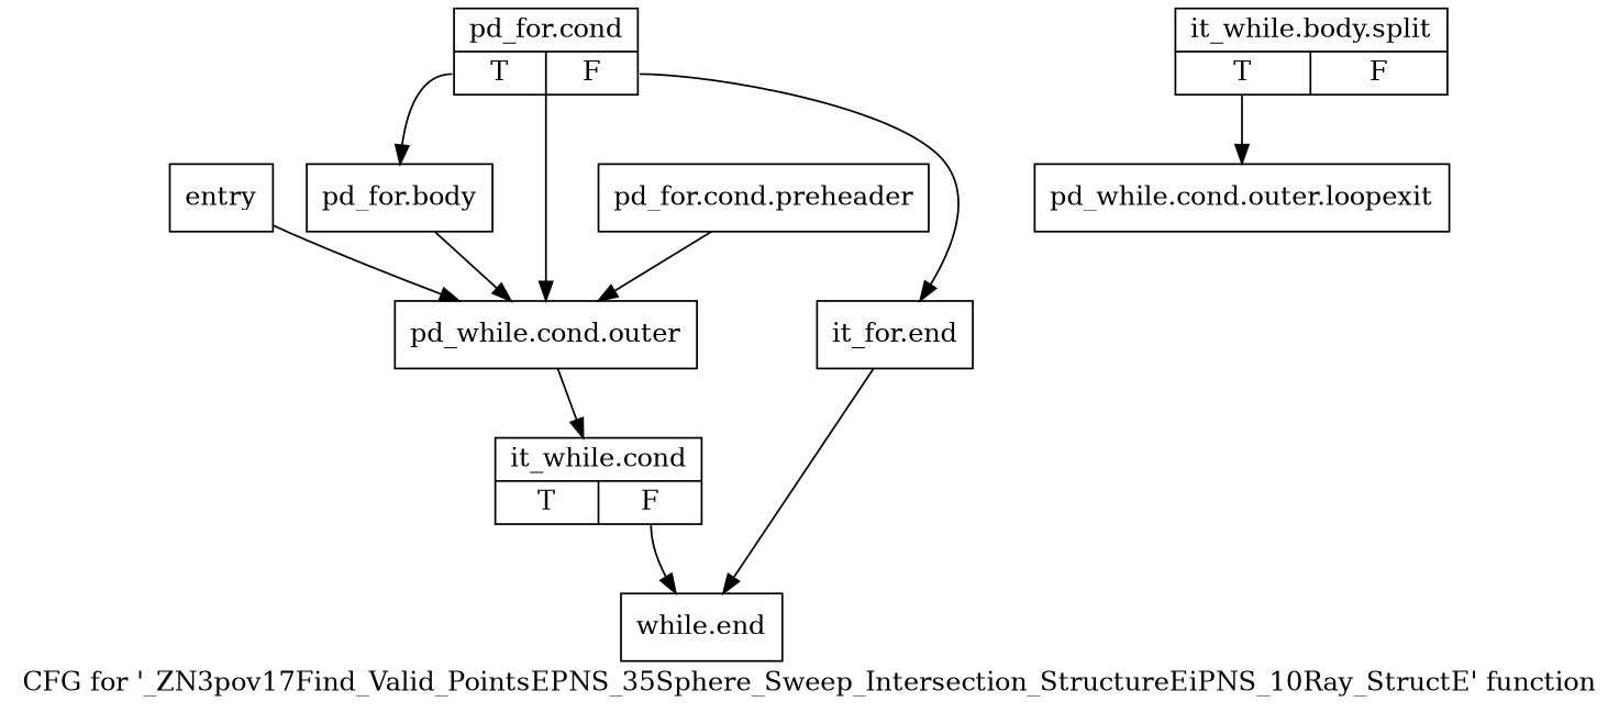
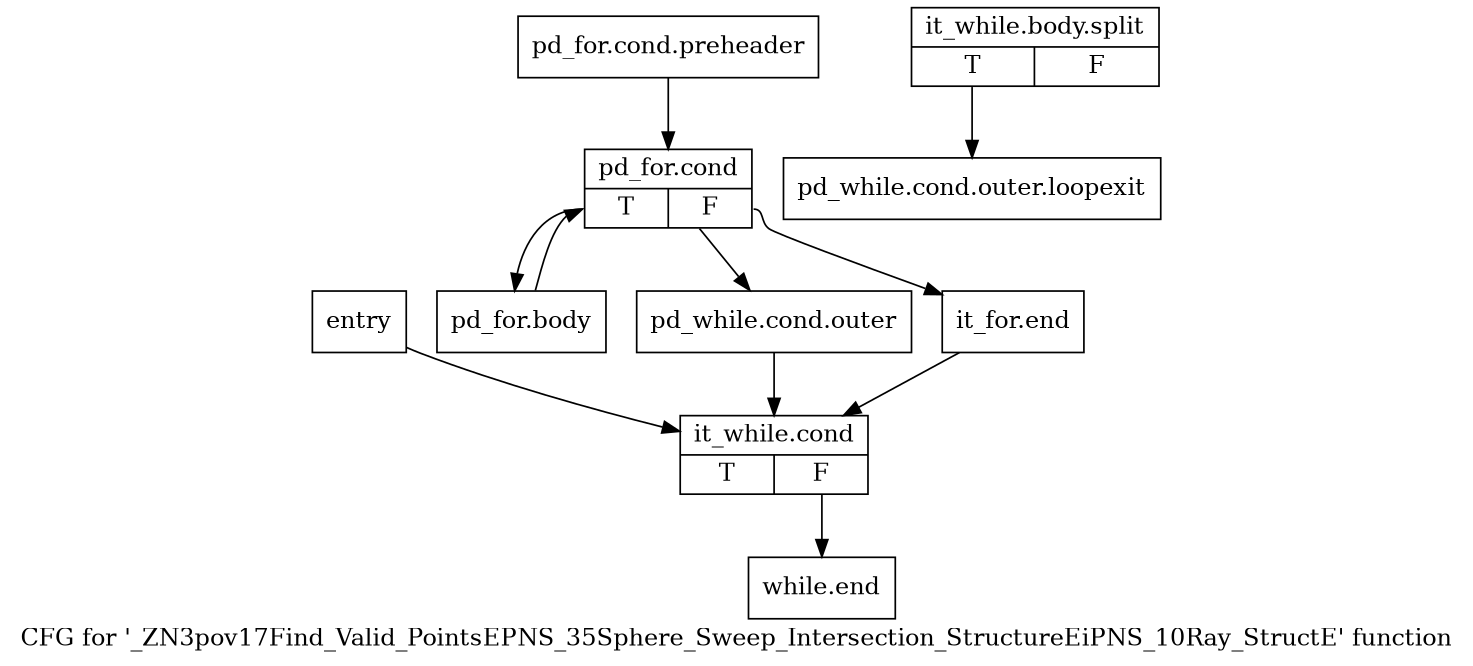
  digraph {
    label="CFG for '_ZN3pov17Find_Valid_PointsEPNS_35Sphere_Sweep_Intersection_StructureEiPNS_10Ray_StructE' function"
    node [shape=record]
    n1 [label="{entry}"]
    n2 [label="{pd_while.cond.outer}"]
    n3 [label="{it_while.cond|{<s0>T|<s1>F}}"]
    n4 [label="{while.end}"]
    n5 [label="{pd_while.cond.outer.loopexit}"]
    n6 [label="{it_while.body.split|{<s0>T|<s1>F}}"]
    n7 [label="{pd_for.cond.preheader}"]
    n8 [label="{pd_for.cond|{<s0>T|<s1>F}}"]
    n9 [label="{pd_for.body}"]
    n10 [label="{it_for.end}"]
-   n1 -> n2
+   n1 -> n3
    n2 -> n3
    n3 -> n4 [tailport=s1]
    n6 -> n5 [tailport=s0]
-   n7 -> n2
+   n7 -> n8
    n8 -> n2
    n8 -> n9 [tailport=s0]
    n8 -> n10 [tailport=s1]
-   n9 -> n2
-   n10 -> n4
+   n9 -> n8
+   n10 -> n3
  }
